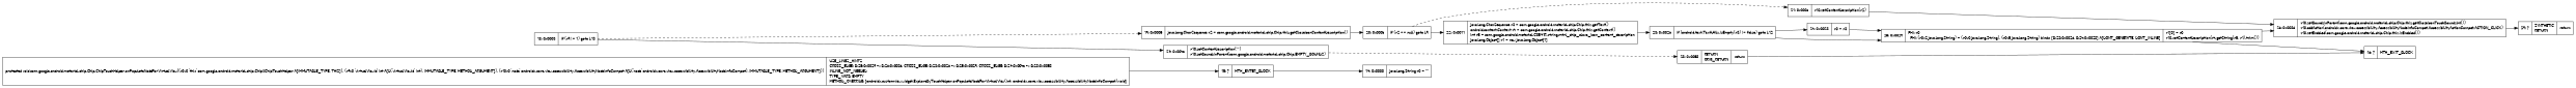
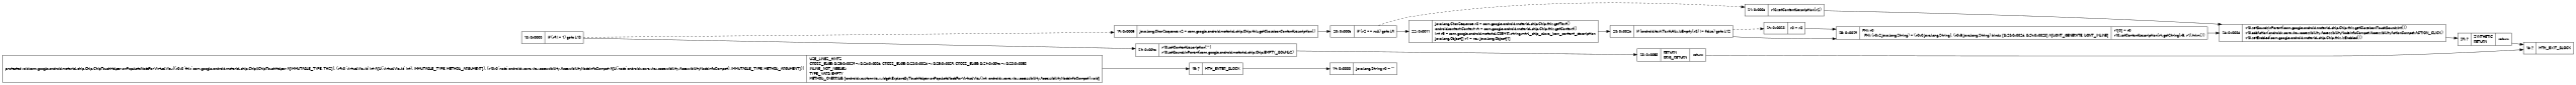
  digraph {
    fontname="Patrick Hand"
    rankdir=LR
    node [fontname="Patrick Hand" shape=record]
    edge [fontname="Patrick Hand"]
    n1 [label="{15\:\ ?|MTH_ENTER_BLOCK\l}"]
    n2 [label="{17\:\ 0x0000|java.lang.String r0 = \"\"\l}"]
    n3 [label="{18\:\ 0x0003|if (r9 != 1) goto L13\l}"]
    n4 [label="{19\:\ 0x0005|java.lang.CharSequence r2 = com.google.android.material.chip.Chip.this.getCloseIconContentDescription()\l}"]
    n5 [label="{27\:\ 0x004e|r10.setContentDescription(\"\")\lr10.setBoundsInParent(com.google.android.material.chip.Chip.EMPTY_BOUNDS)\l}"]
    n6 [label="{20\:\ 0x000b|if (r2 == null) goto L9\l}"]
    n7 [label="{28\:\ 0x0058|RETURN\lORIG_RETURN\l|return\l}"]
    n8 [label="{21\:\ 0x000d|r10.setContentDescription(r2)\l}"]
    n9 [label="{22\:\ 0x0011|java.lang.CharSequence r3 = com.google.android.material.chip.Chip.this.getText()\landroid.content.Context r4 = com.google.android.material.chip.Chip.this.getContext()\lint r5 = com.google.android.material.C0571R.string.mtrl_chip_close_icon_content_description\ljava.lang.Object[] r1 = new java.lang.Object[1]\l}"]
    n10 [label="{26\:\ 0x0036|r10.setBoundsInParent(com.google.android.material.chip.Chip.this.getCloseIconTouchBoundsInt())\lr10.addAction(androidx.core.view.accessibility.AccessibilityNodeInfoCompat.AccessibilityActionCompat.ACTION_CLICK)\lr10.setEnabled(com.google.android.material.chip.Chip.this.isEnabled())\l}"]
    n11 [label="{23\:\ 0x0026|if (android.text.TextUtils.isEmpty(r3) != false) goto L12\l}"]
    n12 [label="{29\:\ ?|SYNTHETIC\lRETURN\l|return\l}"]
    n13 [label="{16\:\ ?|MTH_EXIT_BLOCK\l}"]
    n14 [label="{24\:\ 0x0028|r0 = r3\l}"]
    n15 [label="{25\:\ 0x0029|PHI: r0 \l  PHI: (r0v2 java.lang.String) = (r0v0 java.lang.String), (r0v5 java.lang.String) binds: [B:23:0x0026, B:24:0x0028] A[DONT_GENERATE, DONT_INLINE]\l|r1[0] = r0\lr10.setContentDescription(r4.getString(r5, r1).trim())\l}"]
    n16 [label="{protected void com.google.android.material.chip.Chip.ChipTouchHelper.onPopulateNodeForVirtualView((r8v0 'this' com.google.android.material.chip.Chip$ChipTouchHelper A[IMMUTABLE_TYPE, THIS]), (r9v0 'virtualViewId' int A[D('virtualViewId' int), IMMUTABLE_TYPE, METHOD_ARGUMENT]), (r10v0 'node' androidx.core.view.accessibility.AccessibilityNodeInfoCompat A[D('node' androidx.core.view.accessibility.AccessibilityNodeInfoCompat), IMMUTABLE_TYPE, METHOD_ARGUMENT]))  | USE_LINES_HINTS\lCROSS_EDGE: B:25:0x0029 \-\> B:26:0x0036, CROSS_EDGE: B:23:0x0026 \-\> B:25:0x0029, CROSS_EDGE: B:27:0x004e \-\> B:28:0x0058\lINLINE_NOT_NEEDED\lTYPE_VARS: EMPTY\lMETHOD_OVERRIDE: [androidx.customview.widget.ExploreByTouchHelper.onPopulateNodeForVirtualView(int, androidx.core.view.accessibility.AccessibilityNodeInfoCompat):void]\l}"]
    n1 -> n2
    n3 -> n4 [style=dashed]
    n3 -> n5
    n4 -> n6
-   n5 -> n7 [style=dashed]
+   n5 -> n7
    n6 -> n8 [style=dashed]
    n6 -> n9
    n7 -> n13
    n8 -> n10
    n9 -> n11
    n10 -> n12
-   n11 -> n14 [style=solid]
+   n11 -> n14 [style=dashed]
    n11 -> n15
-   n15 -> n13
+   n12 -> n13
    n14 -> n15
    n15 -> n10
    n16 -> n1
  }
